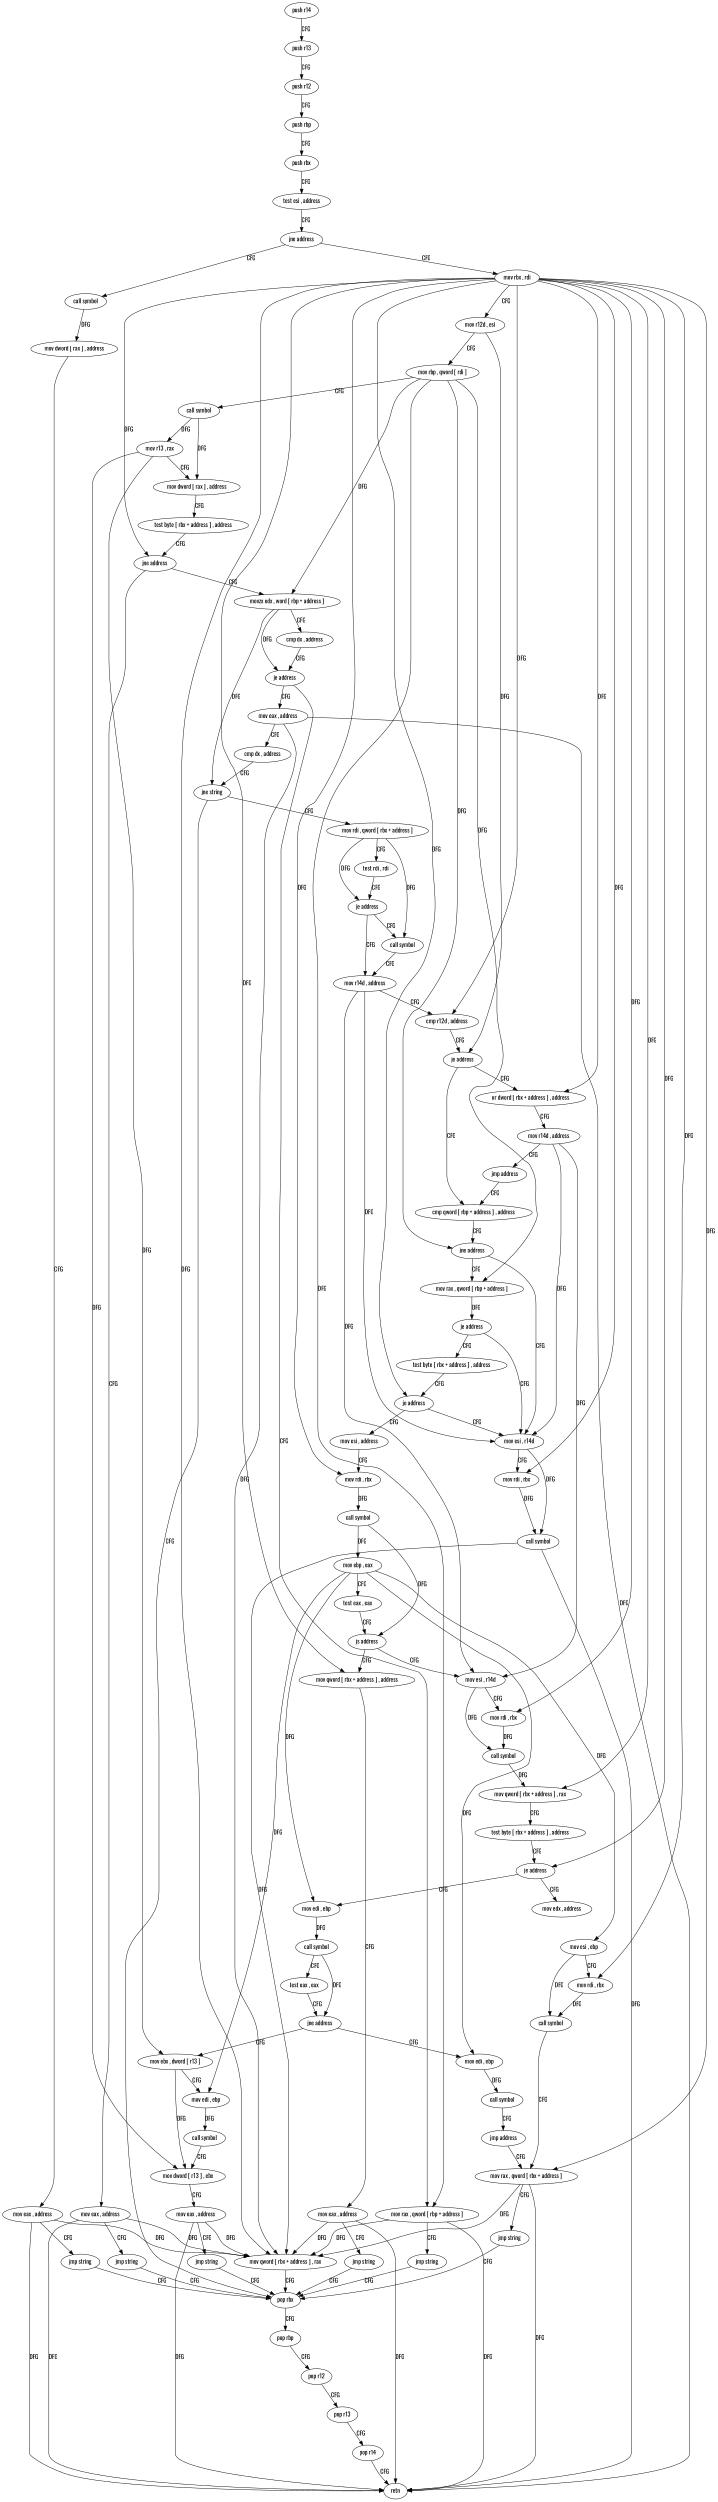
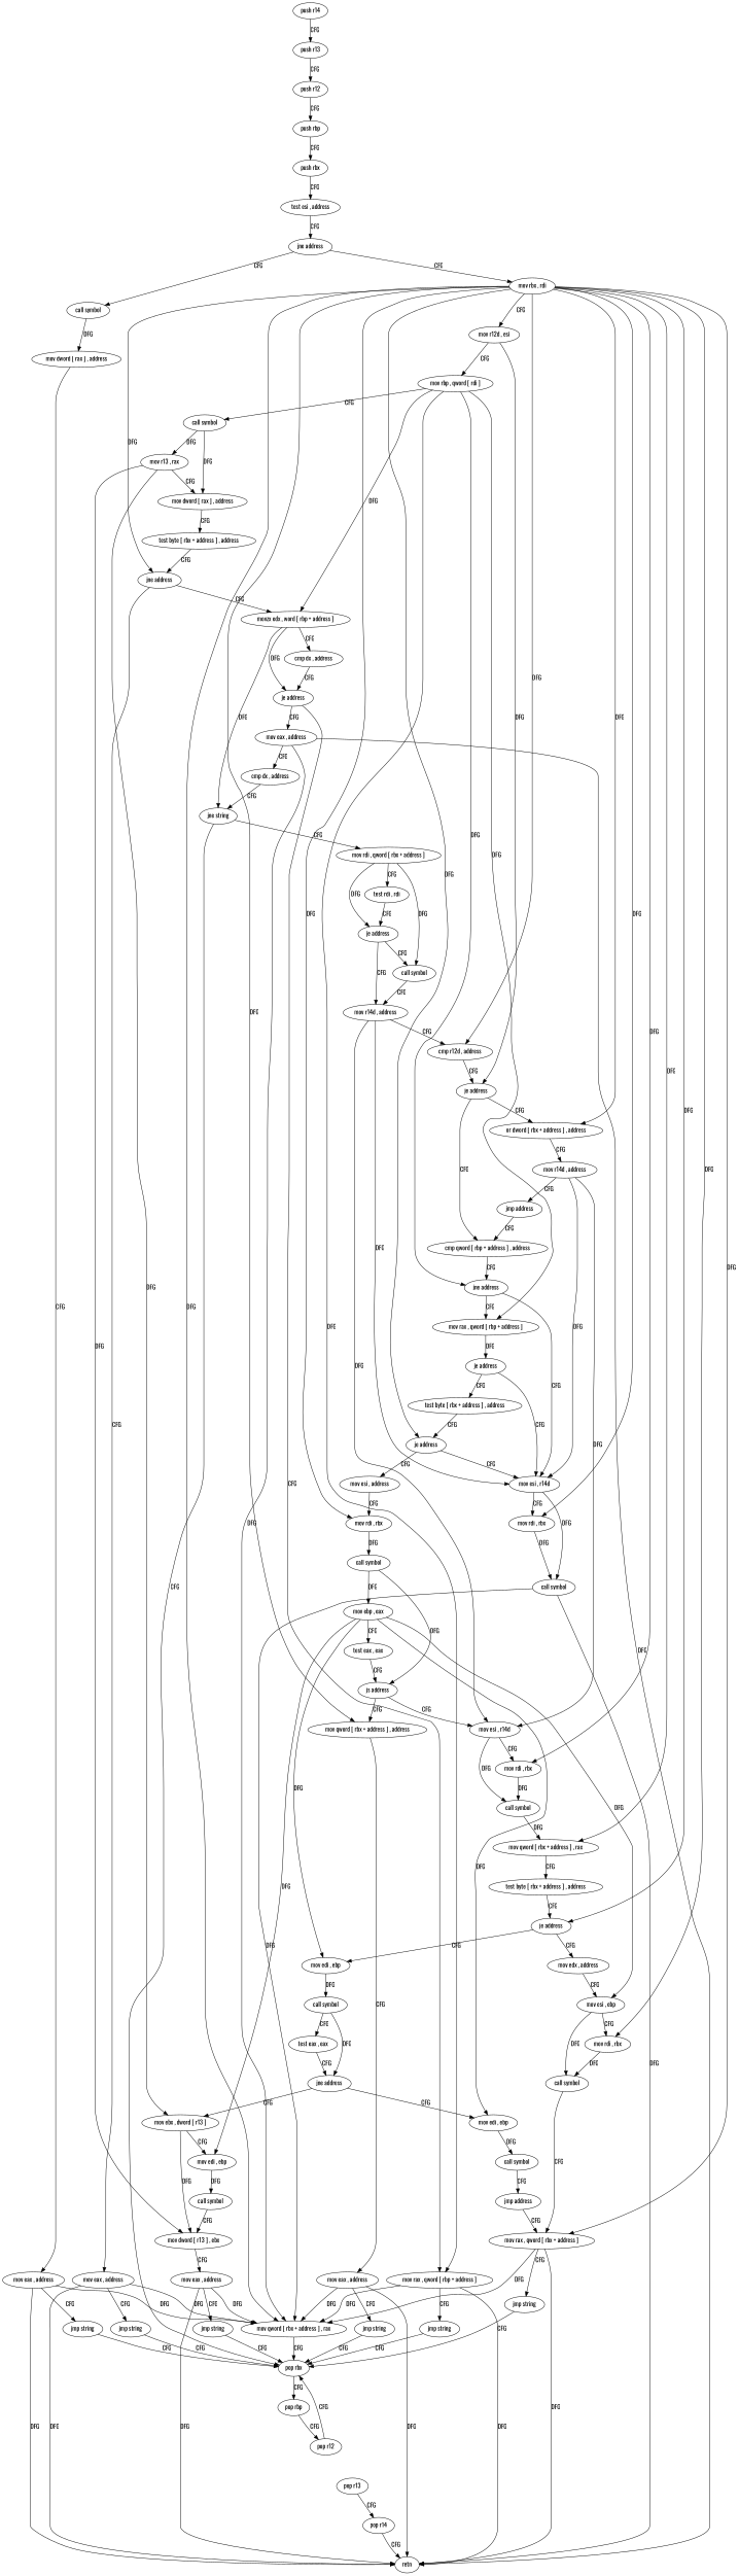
  digraph {
    fontname=Oswald
    node [fontname=Oswald]
    edge [fontname=Oswald]
    n1 [label="push r14"]
    n2 [label="push r13"]
    n3 [label="push r12"]
    n4 [label="push rbp"]
    n5 [label="push rbx"]
    n6 [label="test esi , address"]
    n7 [label="jne address"]
    n8 [label="call symbol"]
    n9 [label="mov rbx , rdi"]
    n10 [label="mov dword [ rax ] , address"]
    n11 [label="mov r12d , esi"]
    n12 [label="jne address"]
    n13 [label="or dword [ rbx + address ] , address"]
    n14 [label="mov rdi , rbx"]
    n15 [label="mov qword [ rbx + address ] , rax"]
    n16 [label="je address"]
    n17 [label="mov rdi , rbx"]
    n18 [label="mov qword [ rbx + address ] , address"]
    n19 [label="mov rdi , rbx"]
    n20 [label="mov qword [ rbx + address ] , rax"]
    n21 [label="je address"]
    n22 [label="mov rdi , rbx"]
    n23 [label="mov rax , qword [ rbx + address ]"]
    n24 [label="cmp r12d , address"]
    n25 [label="mov eax , address"]
    n26 [label="mov rbp , qword [ rdi ]"]
    n27 [label="je address"]
    n28 [label="movzx edx , word [ rbp + address ]"]
    n29 [label="mov eax , address"]
    n30 [label="mov rdi , qword [ rbx + address ]"]
    n31 [label="test rdi , rdi"]
    n32 [label="je address"]
    n33 [label="call symbol"]
    n34 [label="mov r14d , address"]
    n35 [label="call symbol"]
    n36 [label="pop rbx"]
    n37 [label="mov esi , r14d"]
    n38 [label="mov esi , address"]
    n39 [label="call symbol"]
    n40 [label="mov eax , address"]
    n41 [label="call symbol"]
    n42 [label="test byte [ rbx + address ] , address"]
    n43 [label="mov edi , ebp"]
    n44 [label="mov edx , address"]
    n45 [label="call symbol"]
    n46 [label=retn]
    n47 [label="jmp string"]
    n48 [label="jmp string"]
    n49 [label="pop rbp"]
    n50 [label="pop r12"]
    n51 [label="call symbol"]
    n52 [label="mov rax , qword [ rbp + address ]"]
    n53 [label="jne address"]
    n54 [label="mov rax , qword [ rbp + address ]"]
    n55 [label="cmp qword [ rbp + address ] , address"]
    n56 [label="mov r13 , rax"]
    n57 [label="mov dword [ rax ] , address"]
    n58 [label="cmp dx , address"]
    n59 [label="je address"]
    n60 [label="jne string"]
    n61 [label="jmp string"]
    n62 [label="je address"]
    n63 [label="mov ebx , dword [ r13 ]"]
    n64 [label="mov dword [ r13 ] , ebx"]
    n65 [label="test byte [ rbx + address ] , address"]
    n66 [label="mov edi , ebp"]
    n67 [label="mov eax , address"]
    n68 [label="jmp string"]
    n69 [label="mov eax , address"]
    n70 [label="pop r13"]
    n71 [label="pop r14"]
    n72 [label="cmp dx , address"]
    n73 [label="mov r14d , address"]
    n74 [label="mov esi , r14d"]
    n75 [label="jmp address"]
    n76 [label="test byte [ rbx + address ] , address"]
    n77 [label="mov ebp , eax"]
    n78 [label="js address"]
    n79 [label="test eax , eax"]
    n80 [label="mov edi , ebp"]
    n81 [label="mov esi , ebp"]
    n82 [label="call symbol"]
    n83 [label="call symbol"]
    n84 [label="call symbol"]
    n85 [label="jmp string"]
    n86 [label="test eax , eax"]
    n87 [label="jne address"]
    n88 [label="jmp address"]
    n89 [label="jmp string"]
    n1 -> n2 [label=CFG]
    n2 -> n3 [label=CFG]
    n3 -> n4 [label=CFG]
    n4 -> n5 [label=CFG]
    n5 -> n6 [label=CFG]
    n6 -> n7 [label=CFG]
    n7 -> n8 [label=CFG]
    n7 -> n9 [label=CFG]
    n8 -> n10 [label=DFG]
    n9 -> n11 [label=CFG]
    n9 -> n12 [label=DFG]
    n9 -> n13 [label=DFG]
    n9 -> n14 [label=DFG]
    n9 -> n15 [label=DFG]
    n9 -> n16 [label=DFG]
    n9 -> n17 [label=DFG]
    n9 -> n18 [label=DFG]
    n9 -> n19 [label=DFG]
    n9 -> n20 [label=DFG]
    n9 -> n21 [label=DFG]
    n9 -> n22 [label=DFG]
    n9 -> n23 [label=DFG]
    n9 -> n24 [label=DFG]
    n10 -> n25 [label=CFG]
    n11 -> n26 [label=CFG]
    n11 -> n27 [label=DFG]
    n12 -> n28 [label=CFG]
    n12 -> n29 [label=CFG]
    n13 -> n34 [label=CFG]
    n14 -> n35 [label=DFG]
    n15 -> n36 [label=CFG]
    n16 -> n37 [label=CFG]
    n16 -> n38 [label=CFG]
    n17 -> n39 [label=DFG]
    n18 -> n40 [label=CFG]
    n19 -> n41 [label=DFG]
    n20 -> n42 [label=CFG]
    n21 -> n43 [label=CFG]
    n21 -> n44 [label=CFG]
    n22 -> n45 [label=DFG]
    n23 -> n15 [label=DFG]
    n23 -> n46 [label=DFG]
    n23 -> n47 [label=CFG]
    n24 -> n27 [label=CFG]
    n25 -> n15 [label=DFG]
    n25 -> n46 [label=DFG]
    n25 -> n48 [label=CFG]
    n26 -> n28 [label=DFG]
    n26 -> n51 [label=CFG]
    n26 -> n52 [label=DFG]
    n26 -> n53 [label=DFG]
    n26 -> n54 [label=DFG]
    n27 -> n13 [label=CFG]
    n27 -> n55 [label=CFG]
    n28 -> n58 [label=CFG]
    n28 -> n59 [label=DFG]
    n28 -> n60 [label=DFG]
    n29 -> n15 [label=DFG]
    n29 -> n46 [label=DFG]
    n29 -> n68 [label=CFG]
    n30 -> n31 [label=CFG]
    n30 -> n32 [label=DFG]
    n30 -> n33 [label=DFG]
    n31 -> n32 [label=CFG]
    n32 -> n33 [label=CFG]
    n32 -> n73 [label=CFG]
    n33 -> n73 [label=CFG]
    n34 -> n37 [label=DFG]
    n34 -> n74 [label=DFG]
    n34 -> n75 [label=CFG]
    n35 -> n15 [label=DFG]
    n35 -> n46 [label=DFG]
    n36 -> n49 [label=CFG]
    n37 -> n14 [label=CFG]
    n37 -> n35 [label=DFG]
    n38 -> n17 [label=CFG]
    n39 -> n77 [label=DFG]
    n39 -> n78 [label=DFG]
    n40 -> n15 [label=DFG]
    n40 -> n46 [label=DFG]
    n40 -> n85 [label=CFG]
    n41 -> n20 [label=DFG]
    n42 -> n21 [label=CFG]
    n43 -> n82 [label=DFG]
+   n44 -> n81 [label=CFG]
    n45 -> n23 [label=CFG]
    n47 -> n36 [label=CFG]
    n48 -> n36 [label=CFG]
    n49 -> n50 [label=CFG]
-   n50 -> n70 [label=CFG]
+   n50 -> n36 [label=CFG]
    n51 -> n56 [label=DFG]
    n51 -> n57 [label=DFG]
    n52 -> n15 [label=DFG]
    n52 -> n46 [label=DFG]
    n52 -> n61 [label=CFG]
    n53 -> n37 [label=CFG]
    n53 -> n54 [label=CFG]
    n54 -> n62 [label=DFG]
    n55 -> n53 [label=CFG]
    n56 -> n57 [label=CFG]
    n56 -> n63 [label=DFG]
    n56 -> n64 [label=DFG]
    n57 -> n65 [label=CFG]
    n58 -> n59 [label=CFG]
    n59 -> n52 [label=CFG]
    n59 -> n69 [label=CFG]
    n60 -> n30 [label=CFG]
    n60 -> n36 [label=CFG]
    n61 -> n36 [label=CFG]
    n62 -> n37 [label=CFG]
    n62 -> n76 [label=CFG]
    n63 -> n64 [label=DFG]
    n63 -> n66 [label=CFG]
    n64 -> n67 [label=CFG]
    n65 -> n12 [label=CFG]
    n66 -> n84 [label=DFG]
    n67 -> n15 [label=DFG]
    n67 -> n46 [label=DFG]
    n67 -> n89 [label=CFG]
    n68 -> n36 [label=CFG]
    n69 -> n15 [label=DFG]
    n69 -> n46 [label=DFG]
    n69 -> n72 [label=CFG]
    n70 -> n71 [label=CFG]
    n71 -> n46 [label=CFG]
    n72 -> n60 [label=CFG]
    n73 -> n24 [label=CFG]
    n73 -> n37 [label=DFG]
    n73 -> n74 [label=DFG]
    n74 -> n19 [label=CFG]
    n74 -> n41 [label=DFG]
    n75 -> n55 [label=CFG]
    n76 -> n16 [label=CFG]
    n77 -> n43 [label=DFG]
    n77 -> n66 [label=DFG]
    n77 -> n79 [label=CFG]
    n77 -> n80 [label=DFG]
    n77 -> n81 [label=DFG]
    n78 -> n18 [label=CFG]
    n78 -> n74 [label=CFG]
    n79 -> n78 [label=CFG]
    n80 -> n83 [label=DFG]
    n81 -> n22 [label=CFG]
    n81 -> n45 [label=DFG]
    n82 -> n86 [label=CFG]
    n82 -> n87 [label=DFG]
    n83 -> n88 [label=CFG]
    n84 -> n64 [label=CFG]
    n85 -> n36 [label=CFG]
    n86 -> n87 [label=CFG]
    n87 -> n63 [label=CFG]
    n87 -> n80 [label=CFG]
    n88 -> n23 [label=CFG]
    n89 -> n36 [label=CFG]
  }
